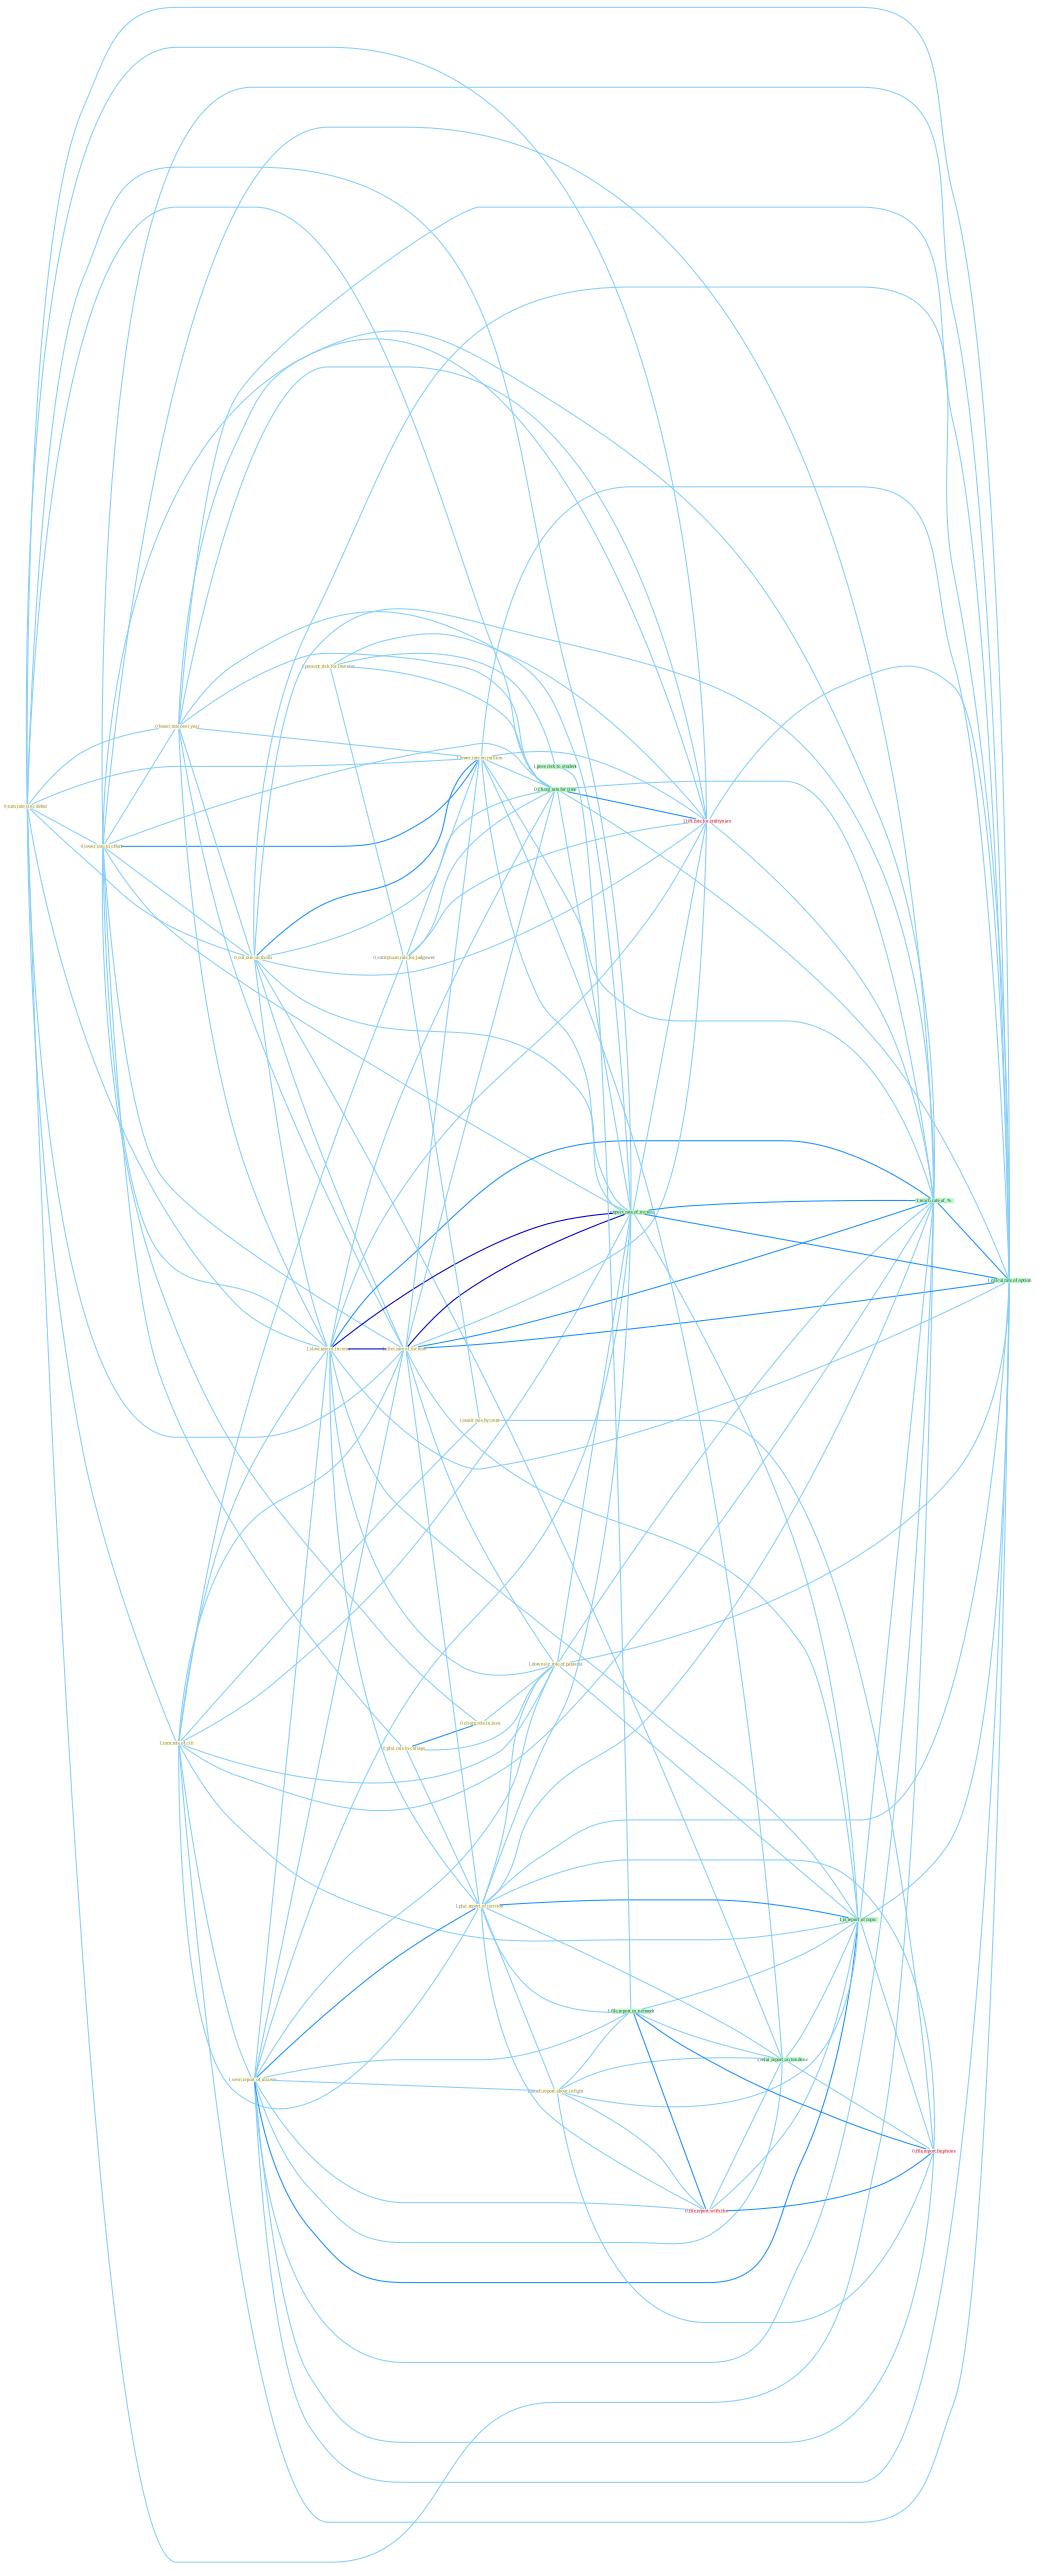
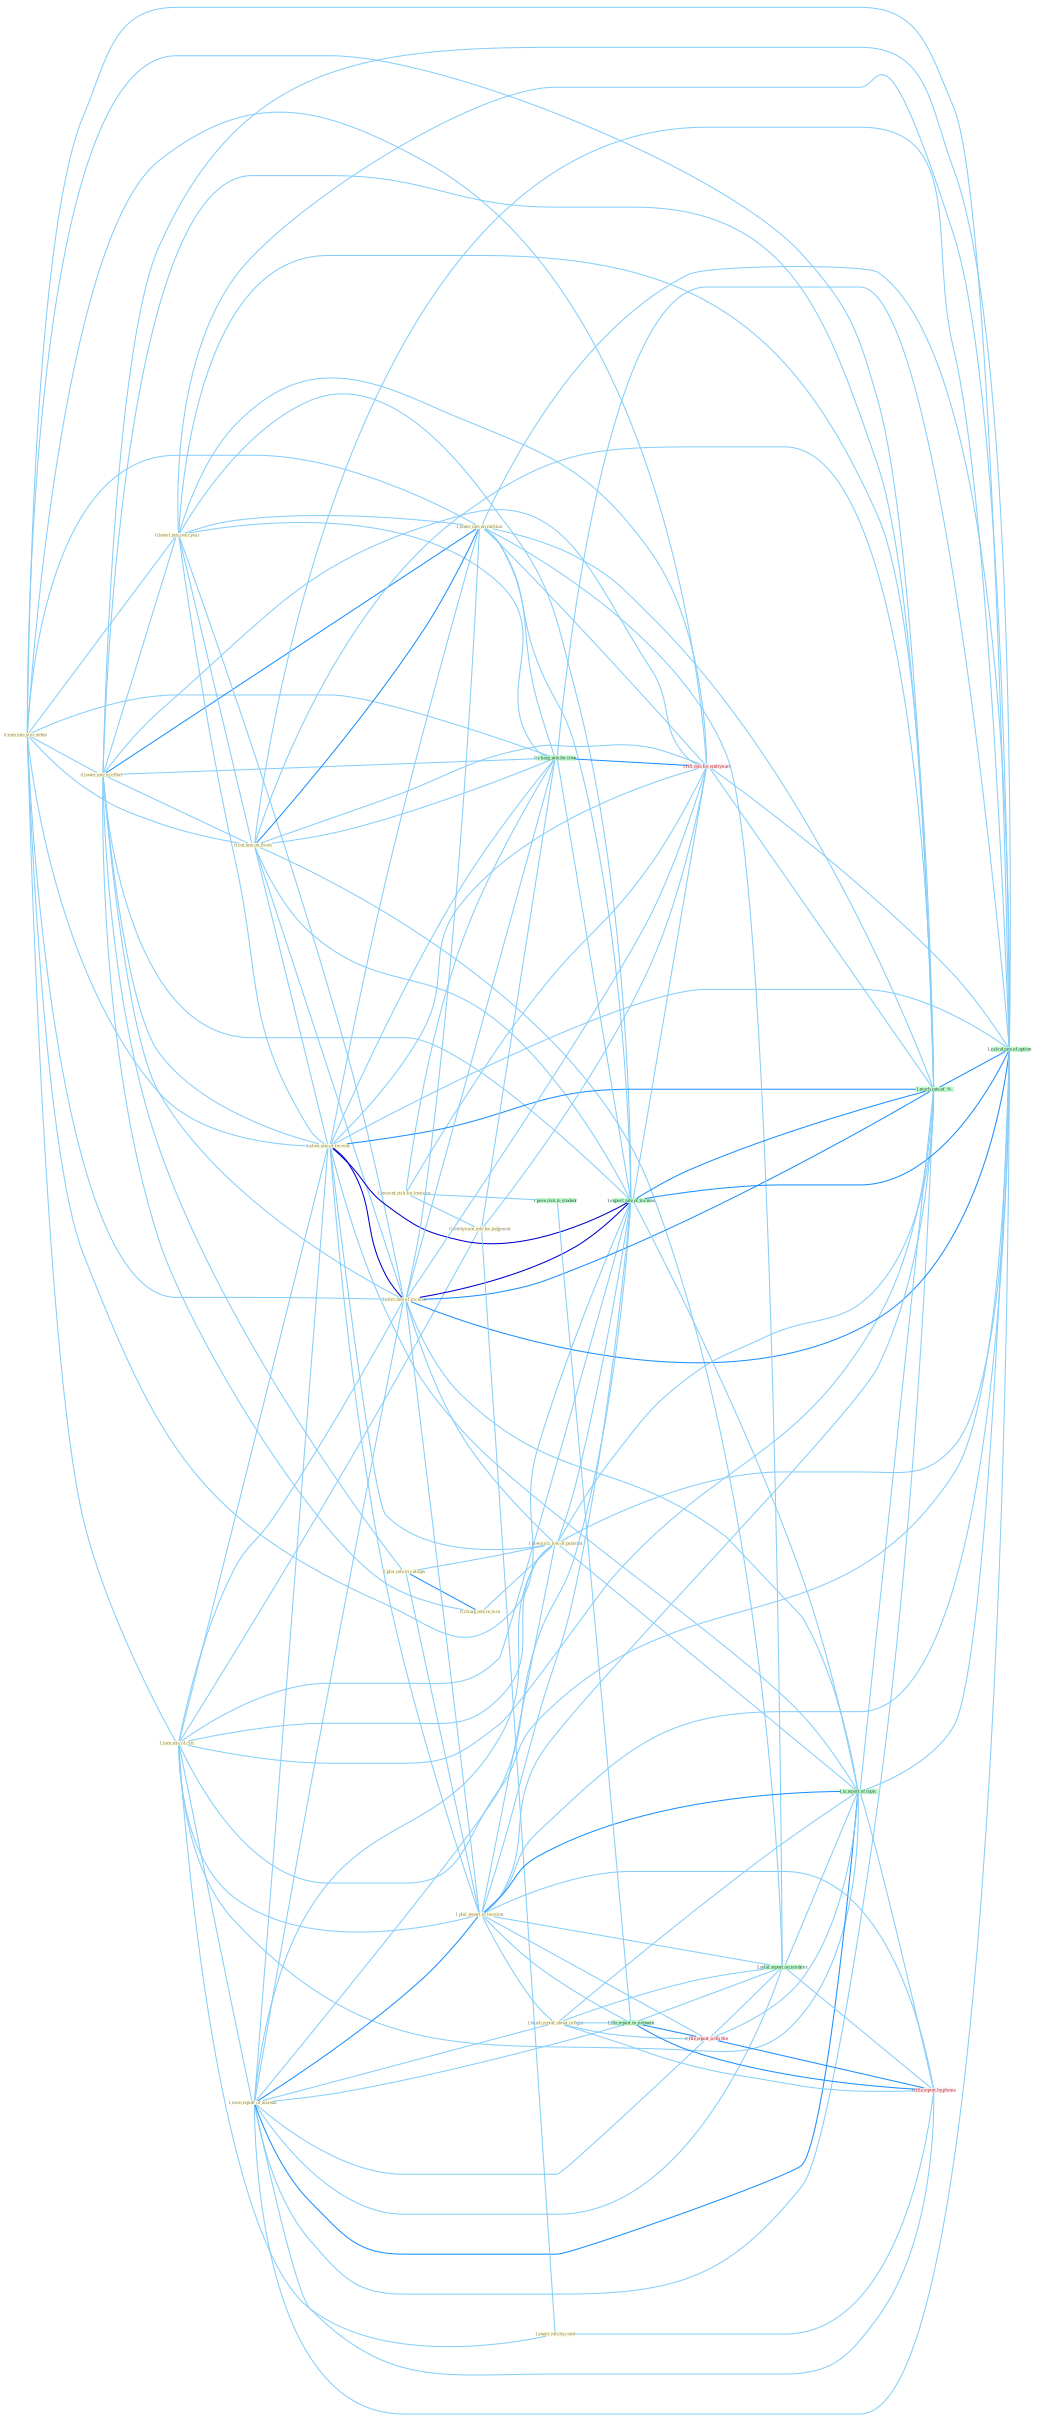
  graph {
    fontname=Merriweather
    rankdir=LR
    node [color="#ffffe0" fixedsize=true fontcolor="#8b7d6b" fontname=Merriweather fontsize=4 shape=polygon style=filled]
    edge [color="#87cefa" fontname=Merriweather w=1]
    "0_turn_rate_sinc_debut " [height=.06 width=.5]
    "0_lower_rate_in_effort " [height=.06 width=.5]
    "1_present_risk_for_investor " [height=.06 width=.5]
    "0_boost_rate_over_year " [height=.06 width=.5]
    "0_cut_rate_on_them " [height=.06 width=.5]
    "1_turn_rule_of_citi " [height=.06 width=.5]
    "0_plai_role_in_collaps " [height=.06 width=.5]
    "1_seen_report_of_unawar " [height=.06 width=.5]
    "1_slow_rate_of_increas " [height=.06 width=.5]
    n10 [height=.06 label="0_charg_role_in_issu" width=.5]
    "1_alter_rate_of_increas " [height=.06 width=.5]
    "1_lower_rate_on_million " [height=.06 width=.5]
    "0_entitynam_rule_for_judgment " [height=.06 width=.5]
    "1_plai_report_of_tension " [height=.06 width=.5]
    "1_brush_report_about_infight " [height=.06 width=.5]
    "1_await_rule_by_court " [height=.06 width=.5]
    "1_downsiz_role_of_parastat " [height=.06 width=.5]
    "0_file_report_with_the " [color="#fff0f5" fontcolor="#b22222" height=.06 width=.5]
    "1_lift_rate_for_entitynam " [color="#fff0f5" fontcolor="#b22222" height=.06 width=.5]
    "0_file_report_by_phone " [color="#fff0f5" fontcolor="#b22222" height=.06 width=.5]
    "0_charg_rate_for_time " [color="#BDFCC9" fontcolor="#2f4f4f" height=.06 width=.5]
    "1_expect_rate_of_increas " [color="#BDFCC9" fontcolor="#2f4f4f" height=.06 width=.5]
    "1_reach_rate_of_% " [color="#BDFCC9" fontcolor="#2f4f4f" height=.06 width=.5]
    "1_calcul_rate_of_option " [color="#BDFCC9" fontcolor="#2f4f4f" height=.06 width=.5]
    "1_pose_risk_to_student " [color="#BDFCC9" fontcolor="#2f4f4f" height=.06 width=.5]
    "1_relai_report_on_tendenc " [color="#BDFCC9" fontcolor="#2f4f4f" height=.06 width=.5]
    "1_is_report_of_topic " [color="#BDFCC9" fontcolor="#2f4f4f" height=.06 width=.5]
    "1_file_report_to_network " [color="#BDFCC9" fontcolor="#2f4f4f" height=.06 width=.5]
    subgraph sub_1 {
      "0_turn_rate_sinc_debut "
      "0_lower_rate_in_effort "
      "1_present_risk_for_investor "
      "0_boost_rate_over_year "
      "0_cut_rate_on_them "
      "1_turn_rule_of_citi "
      "0_plai_role_in_collaps "
      "1_seen_report_of_unawar "
      "1_slow_rate_of_increas "
      n10
      "1_alter_rate_of_increas "
      "1_lower_rate_on_million "
      "0_entitynam_rule_for_judgment "
      "1_plai_report_of_tension "
      "1_brush_report_about_infight "
      "1_await_rule_by_court "
      "1_downsiz_role_of_parastat "
    }
    subgraph sub_2 {
      "0_file_report_with_the "
      "1_lift_rate_for_entitynam "
      "0_file_report_by_phone "
    }
    "0_turn_rate_sinc_debut " -- "0_lower_rate_in_effort "
    "0_turn_rate_sinc_debut " -- "0_boost_rate_over_year "
    "0_turn_rate_sinc_debut " -- "0_cut_rate_on_them "
    "0_turn_rate_sinc_debut " -- "1_turn_rule_of_citi "
    "0_turn_rate_sinc_debut " -- "1_slow_rate_of_increas "
    "0_turn_rate_sinc_debut " -- "1_alter_rate_of_increas "
    "0_turn_rate_sinc_debut " -- "1_lower_rate_on_million "
    "0_turn_rate_sinc_debut " -- "1_lift_rate_for_entitynam "
    "0_turn_rate_sinc_debut " -- "0_charg_rate_for_time "
    "0_turn_rate_sinc_debut " -- "1_expect_rate_of_increas "
    "0_turn_rate_sinc_debut " -- "1_reach_rate_of_% "
    "0_turn_rate_sinc_debut " -- "1_calcul_rate_of_option "
    "0_lower_rate_in_effort " -- "0_boost_rate_over_year "
    "0_lower_rate_in_effort " -- "0_cut_rate_on_them "
    "0_lower_rate_in_effort " -- "0_plai_role_in_collaps "
    "0_lower_rate_in_effort " -- "1_slow_rate_of_increas "
    "0_lower_rate_in_effort " -- n10
    "0_lower_rate_in_effort " -- "1_alter_rate_of_increas "
    "0_lower_rate_in_effort " -- "1_lower_rate_on_million " [color="#1e90ff" w=2]
    "0_lower_rate_in_effort " -- "1_lift_rate_for_entitynam "
    "0_lower_rate_in_effort " -- "0_charg_rate_for_time "
    "0_lower_rate_in_effort " -- "1_expect_rate_of_increas "
    "0_lower_rate_in_effort " -- "1_reach_rate_of_% "
    "0_lower_rate_in_effort " -- "1_calcul_rate_of_option "
    "1_present_risk_for_investor " -- "0_entitynam_rule_for_judgment "
    "1_present_risk_for_investor " -- "1_lift_rate_for_entitynam "
    "1_present_risk_for_investor " -- "0_charg_rate_for_time "
    "1_present_risk_for_investor " -- "1_pose_risk_to_student "
    "0_boost_rate_over_year " -- "0_cut_rate_on_them "
    "0_boost_rate_over_year " -- "1_slow_rate_of_increas "
    "0_boost_rate_over_year " -- "1_alter_rate_of_increas "
    "0_boost_rate_over_year " -- "1_lower_rate_on_million "
    "0_boost_rate_over_year " -- "1_lift_rate_for_entitynam "
    "0_boost_rate_over_year " -- "0_charg_rate_for_time "
    "0_boost_rate_over_year " -- "1_expect_rate_of_increas "
    "0_boost_rate_over_year " -- "1_reach_rate_of_% "
    "0_boost_rate_over_year " -- "1_calcul_rate_of_option "
    "0_cut_rate_on_them " -- "1_slow_rate_of_increas "
    "0_cut_rate_on_them " -- "1_alter_rate_of_increas "
    "0_cut_rate_on_them " -- "1_lower_rate_on_million " [color="#1e90ff" w=2]
    "0_cut_rate_on_them " -- "1_lift_rate_for_entitynam "
    "0_cut_rate_on_them " -- "0_charg_rate_for_time "
    "0_cut_rate_on_them " -- "1_expect_rate_of_increas "
    "0_cut_rate_on_them " -- "1_reach_rate_of_% "
    "0_cut_rate_on_them " -- "1_calcul_rate_of_option "
    "0_cut_rate_on_them " -- "1_relai_report_on_tendenc "
    "1_turn_rule_of_citi " -- "1_seen_report_of_unawar "
    "1_turn_rule_of_citi " -- "1_slow_rate_of_increas "
    "1_turn_rule_of_citi " -- "1_alter_rate_of_increas "
    "1_turn_rule_of_citi " -- "0_entitynam_rule_for_judgment "
    "1_turn_rule_of_citi " -- "1_plai_report_of_tension "
    "1_turn_rule_of_citi " -- "1_await_rule_by_court "
    "1_turn_rule_of_citi " -- "1_downsiz_role_of_parastat "
    "1_turn_rule_of_citi " -- "1_expect_rate_of_increas "
    "1_turn_rule_of_citi " -- "1_reach_rate_of_% "
    "1_turn_rule_of_citi " -- "1_calcul_rate_of_option "
    "1_turn_rule_of_citi " -- "1_is_report_of_topic "
    "0_plai_role_in_collaps " -- n10 [color="#1e90ff" w=2]
    "0_plai_role_in_collaps " -- "1_plai_report_of_tension "
    "0_plai_role_in_collaps " -- "1_downsiz_role_of_parastat "
    "1_seen_report_of_unawar " -- "1_slow_rate_of_increas "
    "1_seen_report_of_unawar " -- "1_alter_rate_of_increas "
    "1_seen_report_of_unawar " -- "1_plai_report_of_tension " [color="#1e90ff" w=2]
    "1_seen_report_of_unawar " -- "1_brush_report_about_infight "
    "1_seen_report_of_unawar " -- "1_downsiz_role_of_parastat "
    "1_seen_report_of_unawar " -- "0_file_report_with_the "
    "1_seen_report_of_unawar " -- "0_file_report_by_phone "
    "1_seen_report_of_unawar " -- "1_expect_rate_of_increas "
    "1_seen_report_of_unawar " -- "1_reach_rate_of_% "
    "1_seen_report_of_unawar " -- "1_calcul_rate_of_option "
    "1_seen_report_of_unawar " -- "1_relai_report_on_tendenc "
    "1_seen_report_of_unawar " -- "1_is_report_of_topic " [color="#1e90ff" w=2]
    "1_seen_report_of_unawar " -- "1_file_report_to_network "
    "1_slow_rate_of_increas " -- "1_alter_rate_of_increas " [color="#0000cd" w=3]
-   "0_entitynam_rule_for_judgment " -- "1_lower_rate_on_million "
+   "1_slow_rate_of_increas " -- "1_lower_rate_on_million "
    "1_slow_rate_of_increas " -- "1_plai_report_of_tension "
    "1_slow_rate_of_increas " -- "1_downsiz_role_of_parastat "
    "1_slow_rate_of_increas " -- "1_lift_rate_for_entitynam "
    "1_slow_rate_of_increas " -- "0_charg_rate_for_time "
    "1_slow_rate_of_increas " -- "1_expect_rate_of_increas " [color="#0000cd" w=3]
    "1_slow_rate_of_increas " -- "1_reach_rate_of_% " [color="#1e90ff" w=2]
    "1_slow_rate_of_increas " -- "1_calcul_rate_of_option " [w=2]
    "1_slow_rate_of_increas " -- "1_is_report_of_topic "
    n10 -- "1_downsiz_role_of_parastat "
    "1_alter_rate_of_increas " -- "1_lower_rate_on_million "
    "1_alter_rate_of_increas " -- "1_plai_report_of_tension "
    "1_alter_rate_of_increas " -- "1_downsiz_role_of_parastat "
    "1_alter_rate_of_increas " -- "1_lift_rate_for_entitynam "
    "1_alter_rate_of_increas " -- "0_charg_rate_for_time "
    "1_alter_rate_of_increas " -- "1_expect_rate_of_increas " [color="#0000cd" w=3]
    "1_alter_rate_of_increas " -- "1_reach_rate_of_% " [color="#1e90ff" w=2]
    "1_alter_rate_of_increas " -- "1_calcul_rate_of_option " [color="#1e90ff" w=2]
    "1_alter_rate_of_increas " -- "1_is_report_of_topic "
    "1_lower_rate_on_million " -- "1_lift_rate_for_entitynam "
    "1_lower_rate_on_million " -- "0_charg_rate_for_time "
    "1_lower_rate_on_million " -- "1_expect_rate_of_increas "
    "1_lower_rate_on_million " -- "1_reach_rate_of_% "
    "1_lower_rate_on_million " -- "1_calcul_rate_of_option "
    "1_lower_rate_on_million " -- "1_relai_report_on_tendenc "
    "0_entitynam_rule_for_judgment " -- "1_await_rule_by_court "
    "0_entitynam_rule_for_judgment " -- "1_lift_rate_for_entitynam "
    "0_entitynam_rule_for_judgment " -- "0_charg_rate_for_time "
    "1_plai_report_of_tension " -- "1_brush_report_about_infight "
    "1_plai_report_of_tension " -- "1_downsiz_role_of_parastat "
    "1_plai_report_of_tension " -- "0_file_report_with_the "
    "1_plai_report_of_tension " -- "0_file_report_by_phone "
    "1_plai_report_of_tension " -- "1_expect_rate_of_increas "
    "1_plai_report_of_tension " -- "1_reach_rate_of_% "
    "1_plai_report_of_tension " -- "1_calcul_rate_of_option "
    "1_plai_report_of_tension " -- "1_relai_report_on_tendenc "
    "1_plai_report_of_tension " -- "1_is_report_of_topic " [color="#1e90ff" w=2]
    "1_plai_report_of_tension " -- "1_file_report_to_network "
    "1_brush_report_about_infight " -- "0_file_report_with_the "
    "1_brush_report_about_infight " -- "0_file_report_by_phone "
    "1_brush_report_about_infight " -- "1_relai_report_on_tendenc "
    "1_brush_report_about_infight " -- "1_is_report_of_topic "
    "1_brush_report_about_infight " -- "1_file_report_to_network "
    "1_await_rule_by_court " -- "0_file_report_by_phone "
    "1_downsiz_role_of_parastat " -- "1_expect_rate_of_increas "
    "1_downsiz_role_of_parastat " -- "1_reach_rate_of_% "
    "1_downsiz_role_of_parastat " -- "1_calcul_rate_of_option "
    "1_downsiz_role_of_parastat " -- "1_is_report_of_topic "
    "0_file_report_with_the " -- "0_file_report_by_phone " [color="#1e90ff" w=2]
    "0_file_report_with_the " -- "1_relai_report_on_tendenc "
    "0_file_report_with_the " -- "1_is_report_of_topic "
    "1_lift_rate_for_entitynam " -- "1_reach_rate_of_% "
    "1_lift_rate_for_entitynam " -- "1_calcul_rate_of_option "
    "0_charg_rate_for_time " -- "1_lift_rate_for_entitynam " [color="#1e90ff" w=2]
    "0_charg_rate_for_time " -- "1_expect_rate_of_increas "
-   "0_charg_rate_for_time " -- "1_reach_rate_of_% "
    "0_charg_rate_for_time " -- "1_calcul_rate_of_option "
    "1_expect_rate_of_increas " -- "1_lift_rate_for_entitynam "
    "1_expect_rate_of_increas " -- "1_reach_rate_of_% " [color="#1e90ff" w=2]
    "1_expect_rate_of_increas " -- "1_calcul_rate_of_option " [color="#1e90ff" w=2]
    "1_expect_rate_of_increas " -- "1_is_report_of_topic "
    "1_reach_rate_of_% " -- "1_calcul_rate_of_option " [color="#1e90ff" w=2]
    "1_pose_risk_to_student " -- "1_file_report_to_network "
    "1_relai_report_on_tendenc " -- "0_file_report_by_phone "
    "1_relai_report_on_tendenc " -- "1_is_report_of_topic "
    "1_is_report_of_topic " -- "0_file_report_by_phone "
    "1_is_report_of_topic " -- "1_reach_rate_of_% "
    "1_is_report_of_topic " -- "1_calcul_rate_of_option "
    "1_file_report_to_network " -- "0_file_report_with_the " [color="#1e90ff" w=2]
    "1_file_report_to_network " -- "0_file_report_by_phone " [color="#1e90ff" w=2]
    "1_file_report_to_network " -- "1_relai_report_on_tendenc "
-   "1_file_report_to_network " -- "1_is_report_of_topic "
  }
